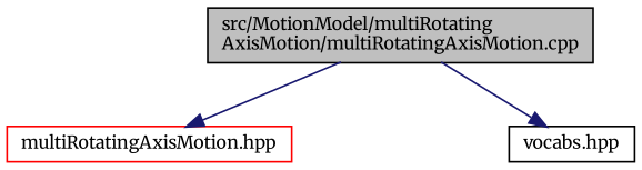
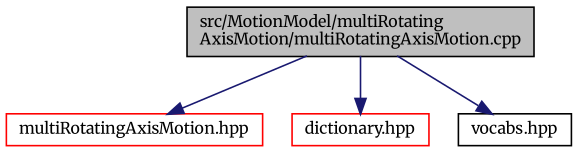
  digraph {
    fontname=Merriweather
    node [color=black fillcolor=white fontname=Merriweather fontsize=10 shape=record style=filled]
    edge [color=midnightblue fontname=Merriweather fontsize=10 labelfontname=Helvetica labelfontsize=10 style=solid]
    n1 [fillcolor=grey75 fontcolor=black height=0.2 label="src/MotionModel/multiRotating\lAxisMotion/multiRotatingAxisMotion.cpp" width=0.4]
    n2 [color=red height=0.2 label="multiRotatingAxisMotion.hpp" width=0.4]
+   n3 [color=red height=0.2 label="dictionary.hpp" width=0.4]
    n4 [height=0.2 label="vocabs.hpp" width=0.4]
    n1 -> n2
+   n1 -> n3
    n1 -> n4
  }
